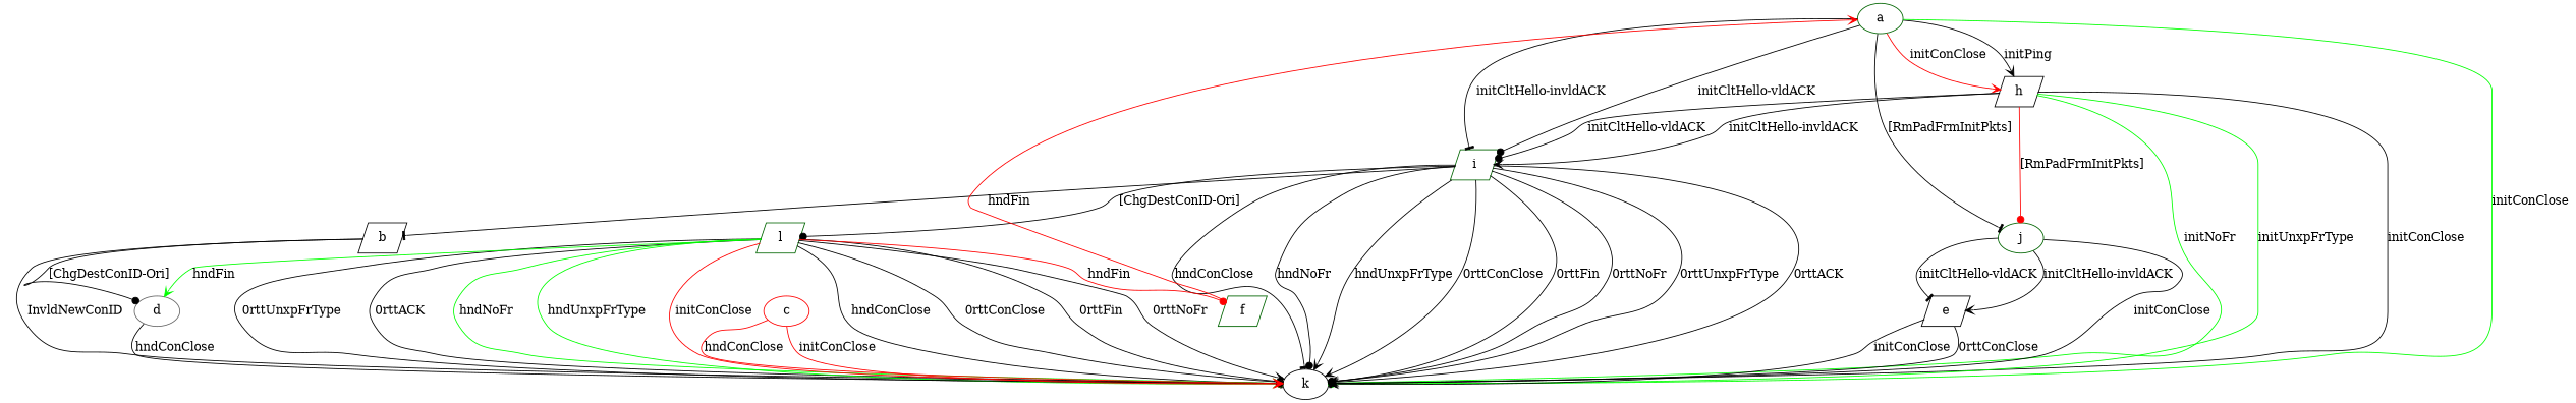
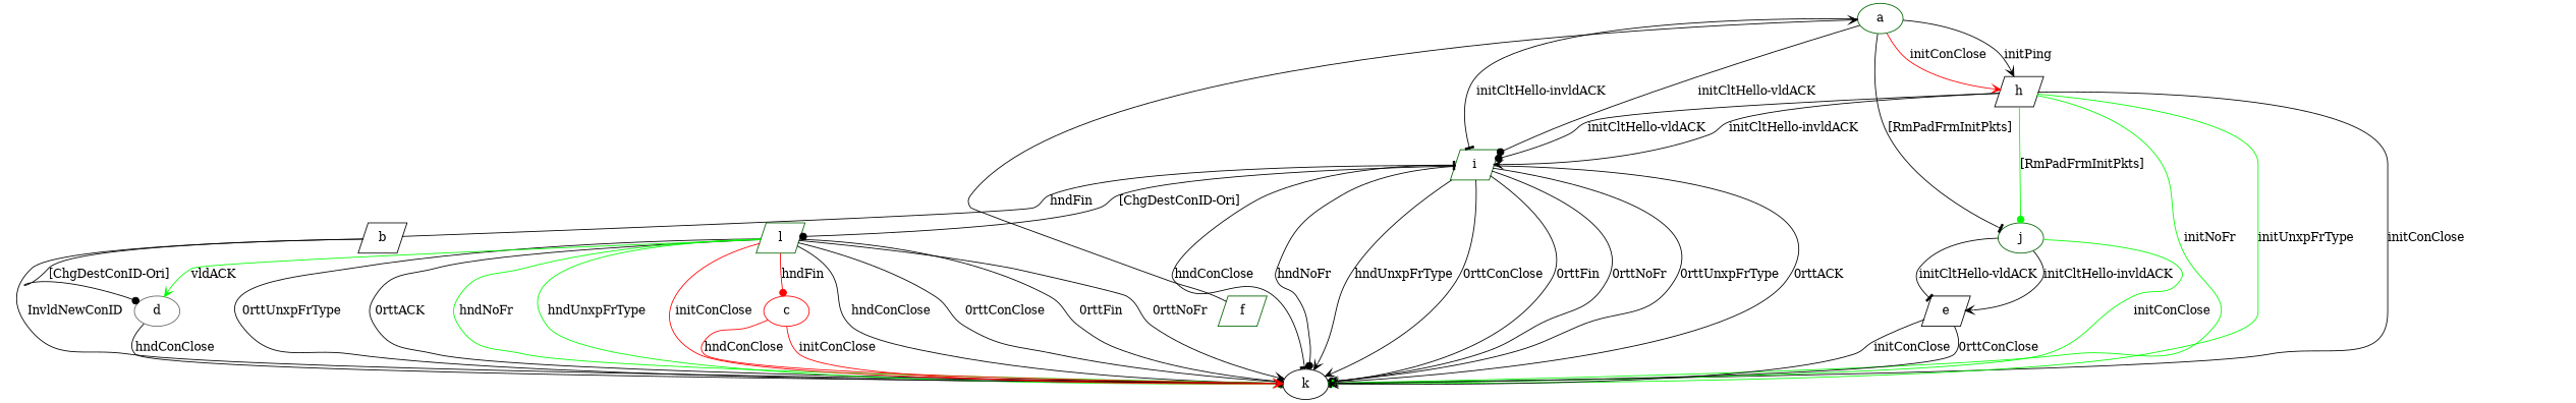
  digraph {
    node [color=darkgreen shape=parallelogram]
    edge [arrowhead=dot]
    a [shape=ellipse]
    h [color=black]
    i
    j [shape=ellipse]
    k [color=black shape=ellipse]
    b [color=black]
    l
    e [color=black]
    d [color=gray40 shape=ellipse]
    c [color=red shape=ellipse]
    f
    a -> h [arrowhead=vee label="initPing "]
    a -> h [arrowhead=vee color=red label="initConClose "]
    a -> i [label="initCltHello-vldACK "]
    a -> i [arrowhead=tee label="initCltHello-invldACK "]
    a -> j [arrowhead=tee label="[RmPadFrmInitPkts] "]
-   a -> k [color=green label="initConClose "]
    h -> i [label="initCltHello-vldACK "]
    h -> i [arrowhead=vee label="initCltHello-invldACK "]
-   h -> j [color=red label="[RmPadFrmInitPkts] "]
+   h -> j [color=green label="[RmPadFrmInitPkts] "]
    h -> k [arrowhead=vee label="initConClose "]
    h -> k [color=green label="initNoFr "]
    h -> k [color=green label="initUnxpFrType "]
    i -> k [arrowhead=tee label="hndConClose "]
    i -> k [label="hndNoFr "]
    i -> k [arrowhead=vee label="hndUnxpFrType "]
    i -> k [arrowhead=vee label="0rttConClose "]
    i -> k [label="0rttFin "]
    i -> k [label="0rttNoFr "]
    i -> k [arrowhead=vee label="0rttUnxpFrType "]
    i -> k [arrowhead=vee label="0rttACK "]
-   i -> b [arrowhead=tee label="hndFin "]
+   b -> i [arrowhead=tee label="hndFin "]
    i -> l [label="[ChgDestConID-Ori] "]
-   j -> k [label="initConClose "]
+   j -> k [label="initConClose " color=green]
    j -> e [arrowhead=tee label="initCltHello-vldACK "]
    j -> e [arrowhead=vee label="initCltHello-invldACK "]
    b -> k [arrowhead=tee label="InvldNewConID "]
    b -> d [label="[ChgDestConID-Ori] "]
    l -> k [label="hndConClose "]
    l -> k [label="0rttConClose "]
    l -> k [arrowhead=tee label="0rttFin "]
    l -> k [arrowhead=vee label="0rttNoFr "]
    l -> k [arrowhead=tee label="0rttUnxpFrType "]
    l -> k [label="0rttACK "]
    l -> k [arrowhead=vee color=green label="hndNoFr "]
    l -> k [color=green label="hndUnxpFrType "]
    l -> k [color=red label="initConClose "]
-   l -> d [arrowhead=vee color=green label="hndFin "]
-   l -> f [color=red label="hndFin "]
+   l -> d [arrowhead=vee color=green label="vldACK "]
+   l -> c [color=red label="hndFin "]
    e -> k [arrowhead=vee label="initConClose "]
    e -> k [arrowhead=tee label="0rttConClose "]
    d -> k [label="hndConClose "]
    c -> k [arrowhead=vee color=red label="initConClose "]
    c -> k [arrowhead=vee color=red label="hndConClose "]
-   f -> a [arrowhead=vee color=red]
+   f -> a [arrowhead=vee]
  }
